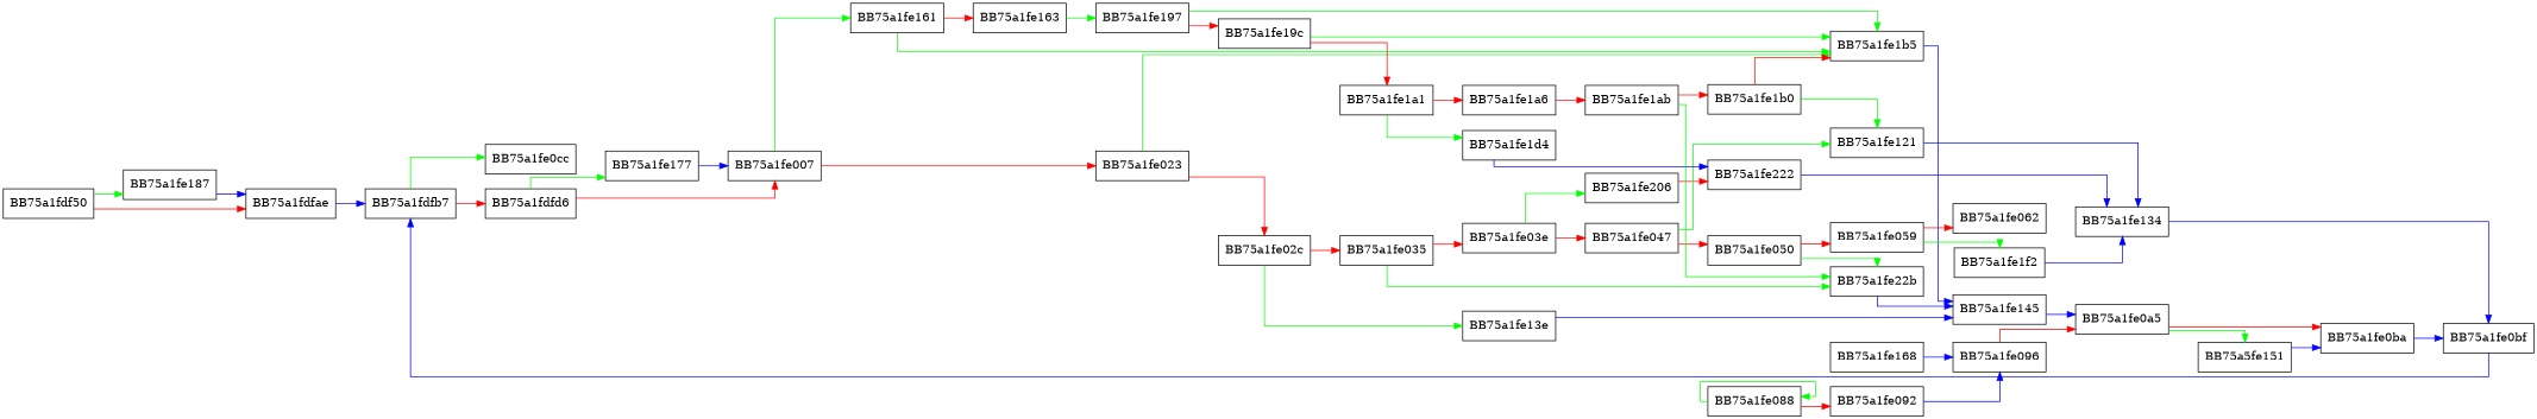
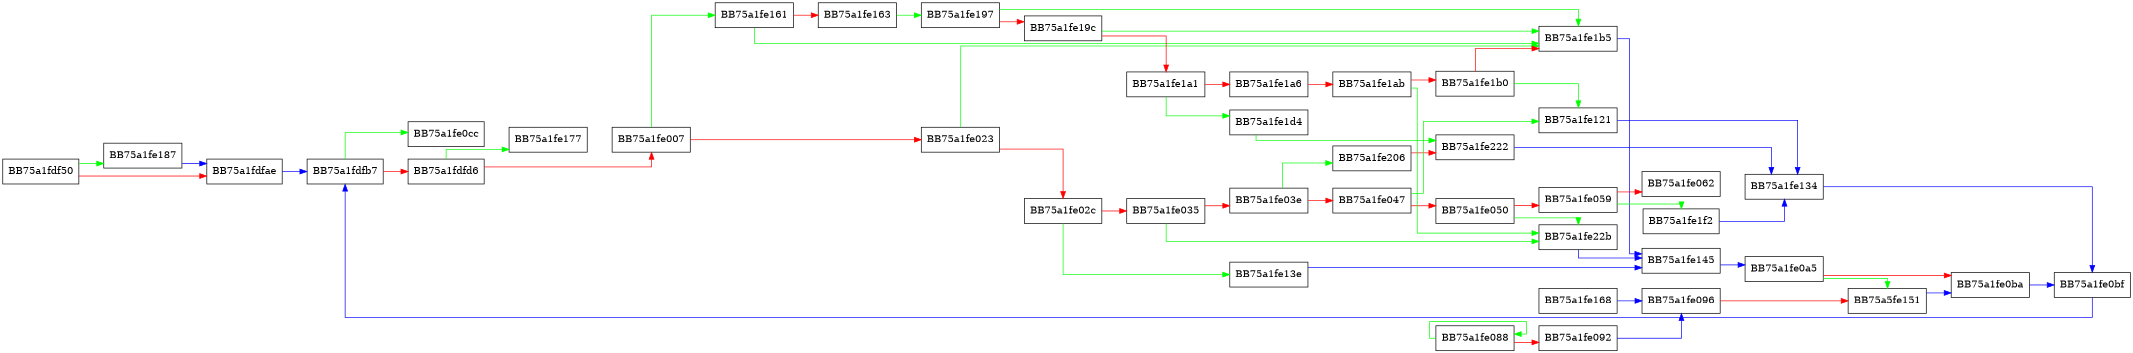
  digraph {
    rankdir=LR
    splines=ortho
    node [shape=box]
    edge [color=red]
    BB75a1fdf50
    BB75a1fe187
    BB75a1fdfae
    BB75a1fdfb7
    BB75a1fe0cc
    BB75a1fdfd6
    BB75a1fe177
    BB75a1fe007
    BB75a1fe161
    BB75a1fe023
    BB75a1fe1b5
    BB75a1fe163
    BB75a1fe02c
    BB75a1fe145
    BB75a1fe197
    BB75a1fe13e
    BB75a1fe035
    BB75a1fe0a5
    BB75a1fe22b
    BB75a1fe03e
    BB75a1fe206
    BB75a1fe047
    BB75a1fe222
    BB75a1fe121
    BB75a1fe050
    BB75a1fe134
    BB75a1fe059
    BB75a1fe0bf
    BB75a1fe1f2
    BB75a1fe062
    BB75a1fe088
    BB75a1fe092
    BB75a1fe096
    n34 [label=BB75a5fe151]
    BB75a1fe0ba
    BB75a1fe19c
    BB75a1fe168
    BB75a1fe1a1
    BB75a1fe1d4
    BB75a1fe1a6
    BB75a1fe1ab
    BB75a1fe1b0
    BB75a1fdf50 -> BB75a1fe187 [color=green]
    BB75a1fdf50 -> BB75a1fdfae
    BB75a1fe187 -> BB75a1fdfae [color=blue]
    BB75a1fdfae -> BB75a1fdfb7 [color=blue]
    BB75a1fdfb7 -> BB75a1fe0cc [color=green]
    BB75a1fdfb7 -> BB75a1fdfd6
    BB75a1fdfd6 -> BB75a1fe177 [color=green]
    BB75a1fdfd6 -> BB75a1fe007
-   BB75a1fe177 -> BB75a1fe007 [color=blue]
    BB75a1fe007 -> BB75a1fe161 [color=green]
    BB75a1fe007 -> BB75a1fe023
    BB75a1fe161 -> BB75a1fe1b5 [color=green]
    BB75a1fe161 -> BB75a1fe163
    BB75a1fe023 -> BB75a1fe1b5 [color=green]
    BB75a1fe023 -> BB75a1fe02c
    BB75a1fe1b5 -> BB75a1fe145 [color=blue]
    BB75a1fe163 -> BB75a1fe197 [color=green]
    BB75a1fe02c -> BB75a1fe13e [color=green]
    BB75a1fe02c -> BB75a1fe035
    BB75a1fe145 -> BB75a1fe0a5 [color=blue]
    BB75a1fe197 -> BB75a1fe1b5 [color=green]
    BB75a1fe197 -> BB75a1fe19c
    BB75a1fe13e -> BB75a1fe145 [color=blue]
    BB75a1fe035 -> BB75a1fe22b [color=green]
    BB75a1fe035 -> BB75a1fe03e
    BB75a1fe0a5 -> n34 [color=green]
    BB75a1fe0a5 -> BB75a1fe0ba
    BB75a1fe22b -> BB75a1fe145 [color=blue]
    BB75a1fe03e -> BB75a1fe206 [color=green]
    BB75a1fe03e -> BB75a1fe047
    BB75a1fe206 -> BB75a1fe222
    BB75a1fe047 -> BB75a1fe121 [color=green]
    BB75a1fe047 -> BB75a1fe050
    BB75a1fe222 -> BB75a1fe134 [color=blue]
    BB75a1fe121 -> BB75a1fe134 [color=blue]
    BB75a1fe050 -> BB75a1fe22b [color=green]
    BB75a1fe050 -> BB75a1fe059
    BB75a1fe134 -> BB75a1fe0bf [color=blue]
    BB75a1fe059 -> BB75a1fe1f2 [color=green]
    BB75a1fe059 -> BB75a1fe062
    BB75a1fe0bf -> BB75a1fdfb7 [color=blue]
    BB75a1fe1f2 -> BB75a1fe134 [color=blue]
    BB75a1fe088 -> BB75a1fe088 [color=green]
    BB75a1fe088 -> BB75a1fe092
    BB75a1fe092 -> BB75a1fe096 [color=blue]
-   BB75a1fe096 -> BB75a1fe0a5
+   BB75a1fe096 -> n34
    n34 -> BB75a1fe0ba [color=blue]
    BB75a1fe0ba -> BB75a1fe0bf [color=blue]
    BB75a1fe19c -> BB75a1fe1b5 [color=green]
    BB75a1fe19c -> BB75a1fe1a1
    BB75a1fe168 -> BB75a1fe096 [color=blue]
    BB75a1fe1a1 -> BB75a1fe1d4 [color=green]
    BB75a1fe1a1 -> BB75a1fe1a6
-   BB75a1fe1d4 -> BB75a1fe222 [color=blue]
+   BB75a1fe1d4 -> BB75a1fe222 [color=green]
    BB75a1fe1a6 -> BB75a1fe1ab
    BB75a1fe1ab -> BB75a1fe22b [color=green]
    BB75a1fe1ab -> BB75a1fe1b0
    BB75a1fe1b0 -> BB75a1fe1b5
    BB75a1fe1b0 -> BB75a1fe121 [color=green]
  }
